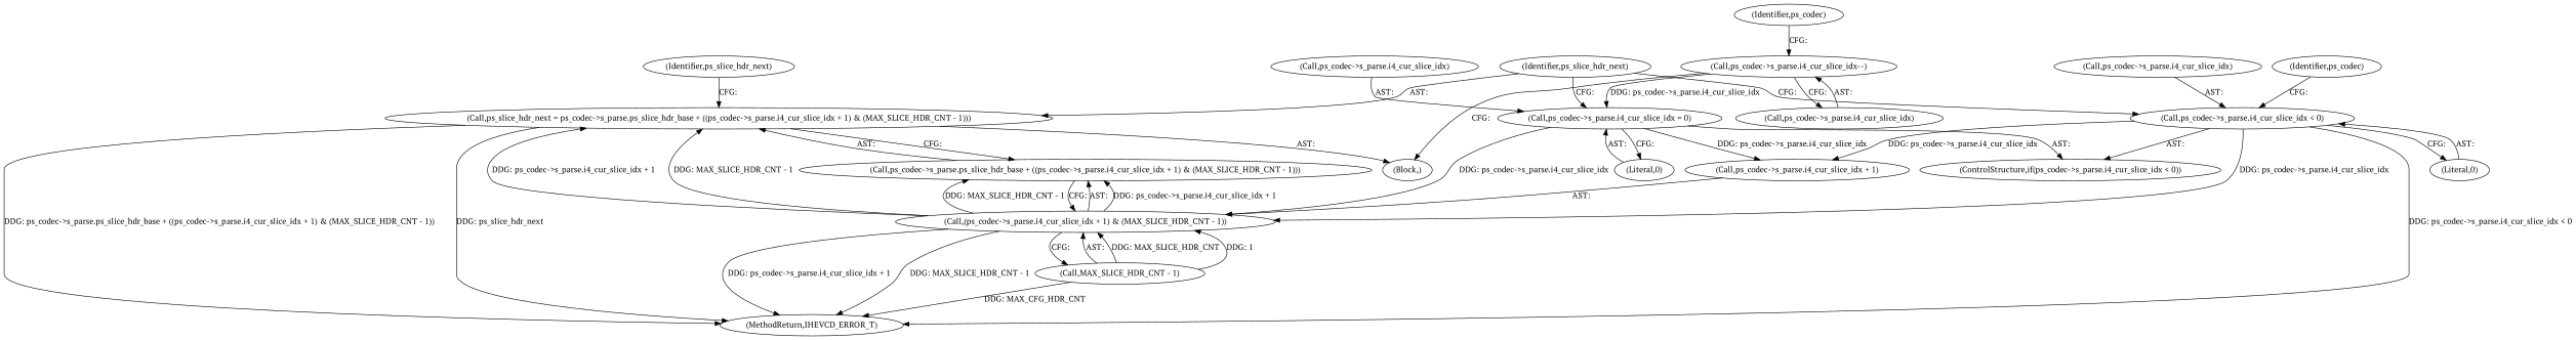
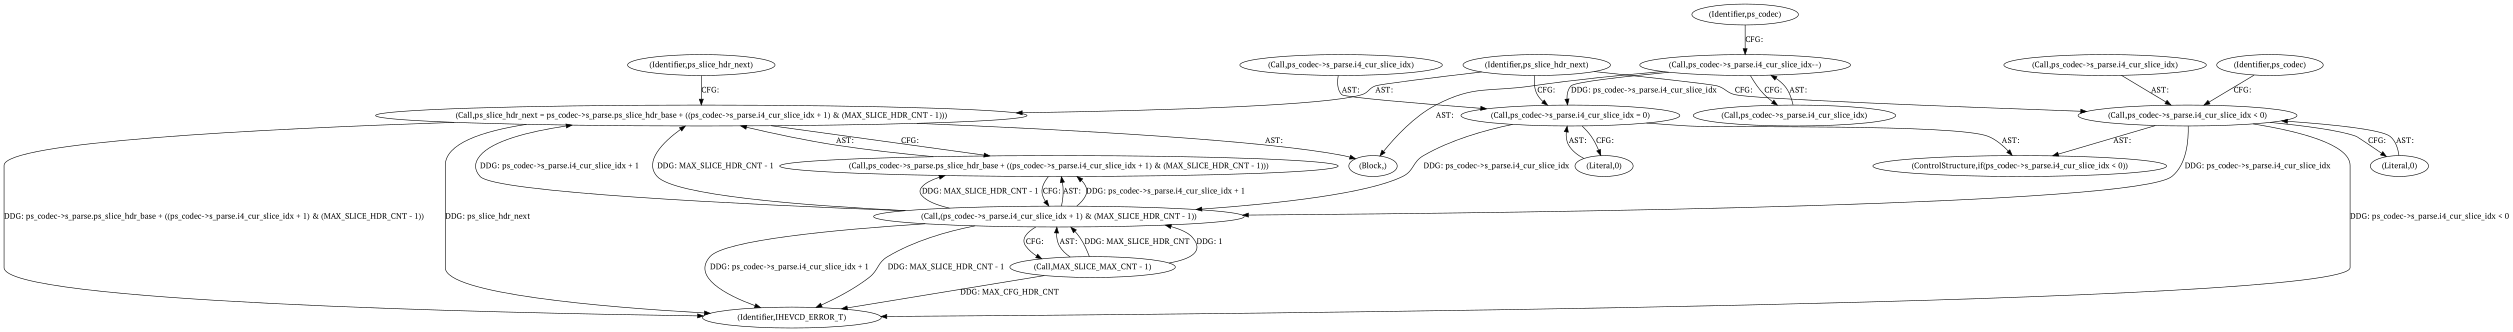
  digraph {
    fontname="PT Serif"
    node [fontname="PT Serif"]
    edge [fontname="PT Serif"]
    n1 [label="(Call,ps_slice_hdr_next = ps_codec->s_parse.ps_slice_hdr_base + ((ps_codec->s_parse.i4_cur_slice_idx + 1) & (MAX_SLICE_HDR_CNT - 1)))"]
    n2 [label="(Call,ps_codec->s_parse.ps_slice_hdr_base + ((ps_codec->s_parse.i4_cur_slice_idx + 1) & (MAX_SLICE_HDR_CNT - 1)))"]
-   n3 [label="(MethodReturn,IHEVCD_ERROR_T)"]
+   n3 [label="(Identifier,IHEVCD_ERROR_T)"]
    n4 [label="(Block,)"]
    n5 [label="(Call,(ps_codec->s_parse.i4_cur_slice_idx + 1) & (MAX_SLICE_HDR_CNT - 1))"]
-   n6 [label="(Call,MAX_SLICE_HDR_CNT - 1)"]
+   n6 [label="(Call,MAX_SLICE_MAX_CNT - 1)"]
    n7 [label="(Call,ps_codec->s_parse.i4_cur_slice_idx = 0)"]
    n8 [label="(Literal,0)"]
-   n9 [label="(Call,ps_codec->s_parse.i4_cur_slice_idx + 1)"]
    n10 [label="(ControlStructure,if(ps_codec->s_parse.i4_cur_slice_idx < 0))"]
    n11 [label="(Call,ps_codec->s_parse.i4_cur_slice_idx < 0)"]
    n12 [label="(Literal,0)"]
    n13 [label="(Call,ps_codec->s_parse.i4_cur_slice_idx--)"]
    n14 [label="(Call,ps_codec->s_parse.i4_cur_slice_idx)"]
    n15 [label="(Call,ps_codec->s_parse.i4_cur_slice_idx)"]
    n16 [label="(Identifier,ps_codec)"]
    n17 [label="(Identifier,ps_slice_hdr_next)"]
    n18 [label="(Identifier,ps_codec)"]
    n19 [label="(Call,ps_codec->s_parse.i4_cur_slice_idx)"]
    n20 [label="(Identifier,ps_slice_hdr_next)"]
    n1 -> n2 [label="CFG: "]
    n1 -> n3 [label="DDG: ps_codec->s_parse.ps_slice_hdr_base + ((ps_codec->s_parse.i4_cur_slice_idx + 1) & (MAX_SLICE_HDR_CNT - 1))"]
    n1 -> n3 [label="DDG: ps_slice_hdr_next"]
    n1 -> n4 [label="AST: "]
    n2 -> n1 [label="AST: "]
    n2 -> n5 [label="CFG: "]
    n5 -> n1 [label="DDG: ps_codec->s_parse.i4_cur_slice_idx + 1"]
    n5 -> n1 [label="DDG: MAX_SLICE_HDR_CNT - 1"]
    n5 -> n2 [label="AST: "]
    n5 -> n2 [label="DDG: ps_codec->s_parse.i4_cur_slice_idx + 1"]
    n5 -> n2 [label="DDG: MAX_SLICE_HDR_CNT - 1"]
    n5 -> n3 [label="DDG: ps_codec->s_parse.i4_cur_slice_idx + 1"]
    n5 -> n3 [label="DDG: MAX_SLICE_HDR_CNT - 1"]
    n5 -> n6 [label="CFG: "]
    n6 -> n3 [label="DDG: MAX_CFG_HDR_CNT"]
    n6 -> n5 [label="AST: "]
    n6 -> n5 [label="DDG: MAX_SLICE_HDR_CNT"]
    n6 -> n5 [label="DDG: 1"]
    n7 -> n5 [label="DDG: ps_codec->s_parse.i4_cur_slice_idx"]
    n7 -> n8 [label="CFG: "]
-   n7 -> n9 [label="DDG: ps_codec->s_parse.i4_cur_slice_idx"]
    n7 -> n10 [label="AST: "]
    n8 -> n7 [label="AST: "]
-   n9 -> n5 [label="AST: "]
    n11 -> n3 [label="DDG: ps_codec->s_parse.i4_cur_slice_idx < 0"]
    n11 -> n5 [label="DDG: ps_codec->s_parse.i4_cur_slice_idx"]
-   n11 -> n9 [label="DDG: ps_codec->s_parse.i4_cur_slice_idx"]
    n11 -> n10 [label="AST: "]
    n11 -> n12 [label="CFG: "]
    n12 -> n11 [label="AST: "]
-   n13 -> n4 [label="CFG: "]
+   n13 -> n4 [label="AST: "]
    n13 -> n7 [label="DDG: ps_codec->s_parse.i4_cur_slice_idx"]
    n13 -> n14 [label="CFG: "]
    n14 -> n13 [label="AST: "]
    n15 -> n11 [label="AST: "]
    n16 -> n13 [label="CFG: "]
    n17 -> n1 [label="AST: "]
    n17 -> n7 [label="CFG: "]
    n17 -> n11 [label="CFG: "]
    n18 -> n11 [label="CFG: "]
    n19 -> n7 [label="AST: "]
    n20 -> n1 [label="CFG: "]
  }
